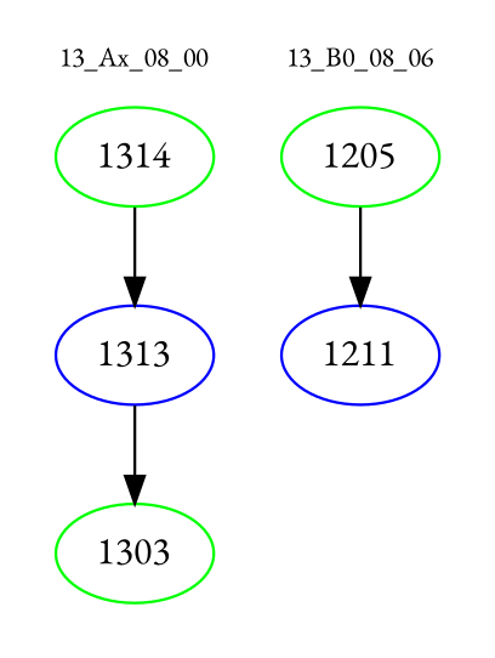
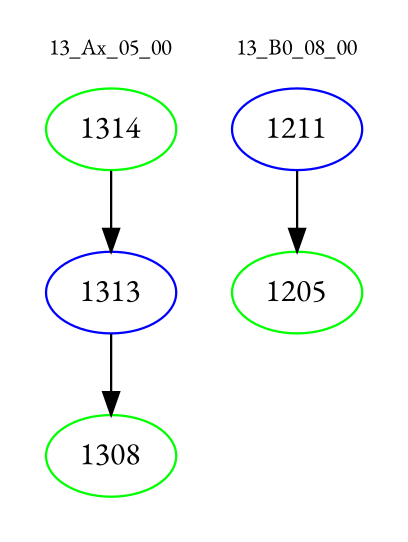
  digraph {
    fontname="EB Garamond"
    node [color=green fontname="EB Garamond"]
    edge [color=black fontname="EB Garamond"]
    n1 [color=blue label=1313]
-   n2 [label=1303]
+   n2 [label=1308]
    n3 [label=1314]
    n4 [color=blue label=1211]
    n5 [label=1205]
    subgraph cluster_1 {
      color=white
      fontsize=10
-     label="13_Ax_08_00"
+     label="13_Ax_05_00"
      n1
      n2
      n3
    }
    subgraph cluster_2 {
      color=white
      fontsize=10
-     label="13_B0_08_06"
+     label="13_B0_08_00"
      n4
      n5
    }
    n1 -> n2
    n3 -> n1
-   n5 -> n4
+   n4 -> n5
  }
